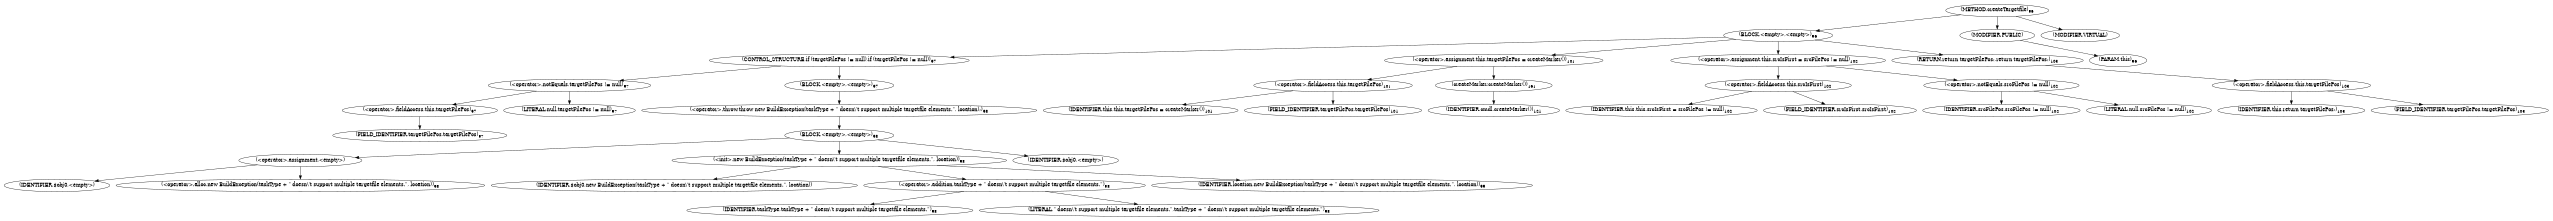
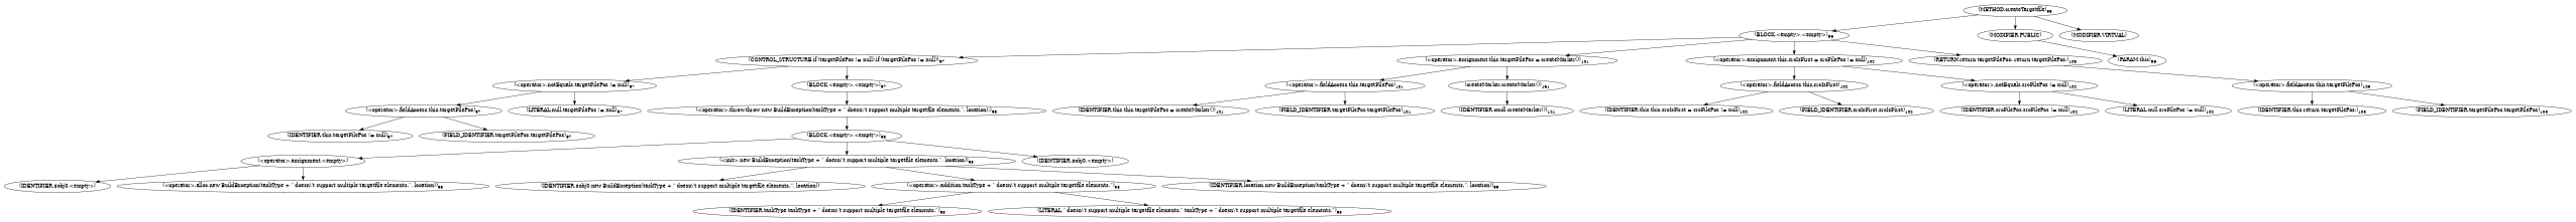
  digraph {
    n1 [label=<(METHOD,createTargetfile)<SUB>96</SUB>>]
    n2 [label=<(BLOCK,&lt;empty&gt;,&lt;empty&gt;)<SUB>96</SUB>>]
    n3 [label=<(MODIFIER,PUBLIC)>]
    n4 [label=<(MODIFIER,VIRTUAL)>]
    n5 [label=<(PARAM,this)<SUB>96</SUB>>]
    n6 [label=<(CONTROL_STRUCTURE,if (targetFilePos != null),if (targetFilePos != null))<SUB>97</SUB>>]
    n7 [label=<(&lt;operator&gt;.assignment,this.targetFilePos = createMarker())<SUB>101</SUB>>]
    n8 [label=<(&lt;operator&gt;.assignment,this.srcIsFirst = srcFilePos != null)<SUB>102</SUB>>]
    n9 [label=<(RETURN,return targetFilePos;,return targetFilePos;)<SUB>103</SUB>>]
    n10 [label=<(&lt;operator&gt;.notEquals,targetFilePos != null)<SUB>97</SUB>>]
    n11 [label=<(BLOCK,&lt;empty&gt;,&lt;empty&gt;)<SUB>97</SUB>>]
    n12 [label=<(&lt;operator&gt;.fieldAccess,this.targetFilePos)<SUB>101</SUB>>]
    n13 [label=<(createMarker,createMarker())<SUB>161</SUB>>]
    n14 [label=<(&lt;operator&gt;.fieldAccess,this.srcIsFirst)<SUB>102</SUB>>]
    n15 [label=<(&lt;operator&gt;.notEquals,srcFilePos != null)<SUB>102</SUB>>]
    n16 [label=<(&lt;operator&gt;.fieldAccess,this.targetFilePos)<SUB>103</SUB>>]
    n17 [label=<(&lt;operator&gt;.fieldAccess,this.targetFilePos)<SUB>97</SUB>>]
    n18 [label=<(LITERAL,null,targetFilePos != null)<SUB>97</SUB>>]
    n19 [label=<(&lt;operator&gt;.throw,throw new BuildException(taskType + &quot; doesn\'t support multiple targetfile elements.&quot;, location);)<SUB>98</SUB>>]
+   n20 [label=<(IDENTIFIER,this,targetFilePos != null)<SUB>97</SUB>>]
    n21 [label=<(FIELD_IDENTIFIER,targetFilePos,targetFilePos)<SUB>97</SUB>>]
    n22 [label=<(BLOCK,&lt;empty&gt;,&lt;empty&gt;)<SUB>98</SUB>>]
    n23 [label=<(&lt;operator&gt;.assignment,&lt;empty&gt;)>]
    n24 [label=<(&lt;init&gt;,new BuildException(taskType + &quot; doesn\'t support multiple targetfile elements.&quot;, location))<SUB>98</SUB>>]
    n25 [label=<(IDENTIFIER,$obj0,&lt;empty&gt;)>]
    n26 [label=<(IDENTIFIER,$obj0,&lt;empty&gt;)>]
    n27 [label=<(&lt;operator&gt;.alloc,new BuildException(taskType + &quot; doesn\'t support multiple targetfile elements.&quot;, location))<SUB>98</SUB>>]
    n28 [label=<(IDENTIFIER,$obj0,new BuildException(taskType + &quot; doesn\'t support multiple targetfile elements.&quot;, location))>]
    n29 [label=<(&lt;operator&gt;.addition,taskType + &quot; doesn\'t support multiple targetfile elements.&quot;)<SUB>98</SUB>>]
    n30 [label=<(IDENTIFIER,location,new BuildException(taskType + &quot; doesn\'t support multiple targetfile elements.&quot;, location))<SUB>99</SUB>>]
    n31 [label=<(IDENTIFIER,taskType,taskType + &quot; doesn\'t support multiple targetfile elements.&quot;)<SUB>98</SUB>>]
    n32 [label=<(LITERAL,&quot; doesn\'t support multiple targetfile elements.&quot;,taskType + &quot; doesn\'t support multiple targetfile elements.&quot;)<SUB>98</SUB>>]
    n33 [label=<(IDENTIFIER,this,this.targetFilePos = createMarker())<SUB>101</SUB>>]
    n34 [label=<(FIELD_IDENTIFIER,targetFilePos,targetFilePos)<SUB>101</SUB>>]
    n35 [label=<(IDENTIFIER,cmdl,createMarker())<SUB>121</SUB>>]
    n36 [label=<(IDENTIFIER,this,this.srcIsFirst = srcFilePos != null)<SUB>102</SUB>>]
    n37 [label=<(FIELD_IDENTIFIER,srcIsFirst,srcIsFirst)<SUB>102</SUB>>]
    n38 [label=<(IDENTIFIER,srcFilePos,srcFilePos != null)<SUB>102</SUB>>]
    n39 [label=<(LITERAL,null,srcFilePos != null)<SUB>102</SUB>>]
    n40 [label=<(IDENTIFIER,this,return targetFilePos;)<SUB>103</SUB>>]
    n41 [label=<(FIELD_IDENTIFIER,targetFilePos,targetFilePos)<SUB>103</SUB>>]
    n1 -> n2
    n1 -> n3
    n1 -> n4
    n2 -> n6
    n2 -> n7
    n2 -> n8
    n2 -> n9
    n3 -> n5
    n6 -> n10
    n6 -> n11
    n7 -> n12
    n7 -> n13
    n8 -> n14
    n8 -> n15
    n9 -> n16
    n10 -> n17
    n10 -> n18
    n11 -> n19
    n12 -> n33
    n12 -> n34
    n13 -> n35
    n14 -> n36
    n14 -> n37
    n15 -> n38
    n15 -> n39
    n16 -> n40
    n16 -> n41
+   n17 -> n20
    n17 -> n21
    n19 -> n22
    n22 -> n23
    n22 -> n24
    n22 -> n25
    n23 -> n26
    n23 -> n27
    n24 -> n28
    n24 -> n29
    n24 -> n30
    n29 -> n31
    n29 -> n32
  }
